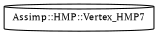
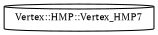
  digraph {
    rankdir=LR
    fontname="PT Serif"
-   n1 [color=black fillcolor=white fontname="PT Serif" fontsize=10 height=0.2 label="Assimp::HMP::Vertex_HMP7" shape=cylinder style=filled width=0.4]
+   n1 [color=black fillcolor=white fontname="PT Serif" fontsize=10 height=0.2 label="Vertex::HMP::Vertex_HMP7" shape=cylinder style=filled width=0.4]
  }
